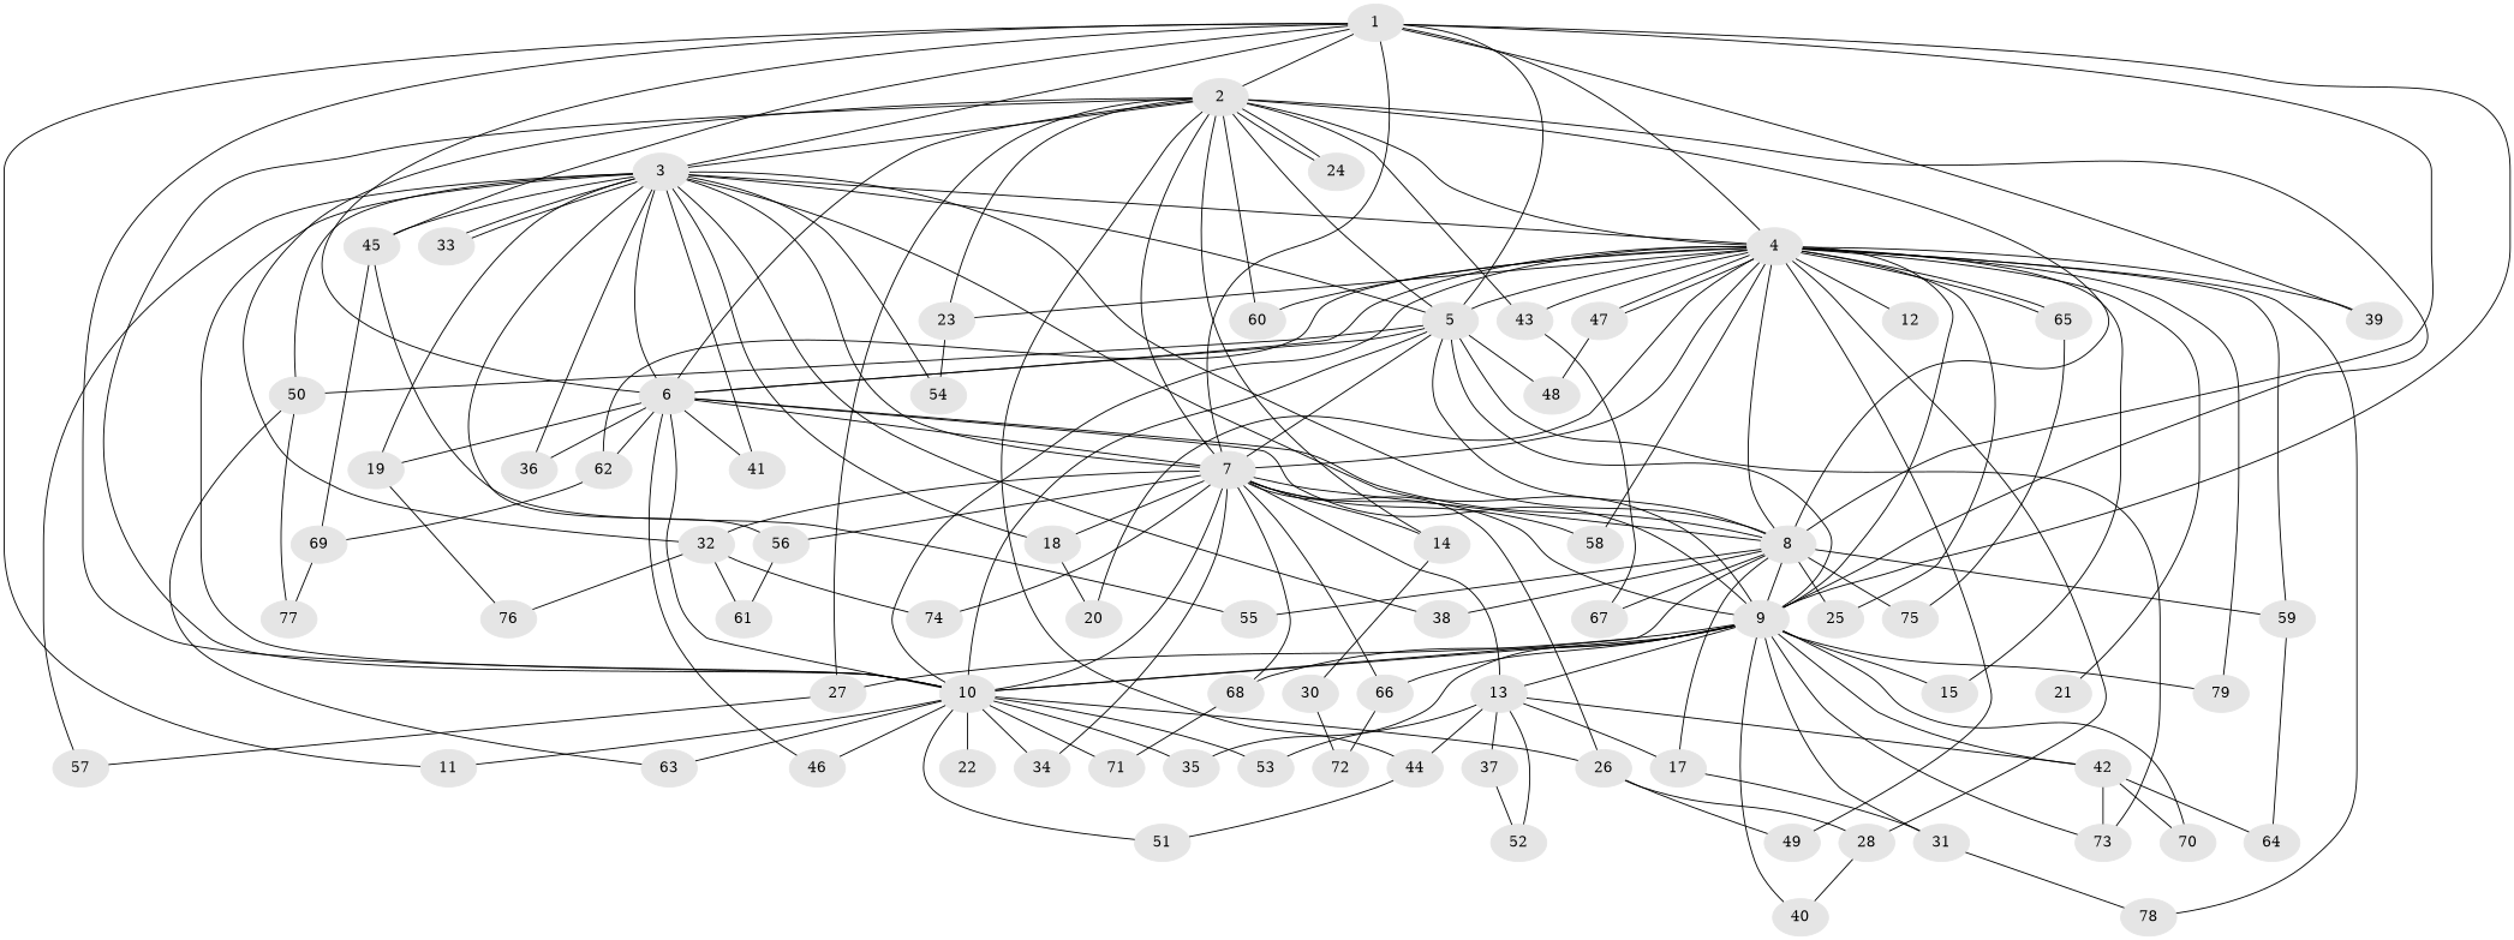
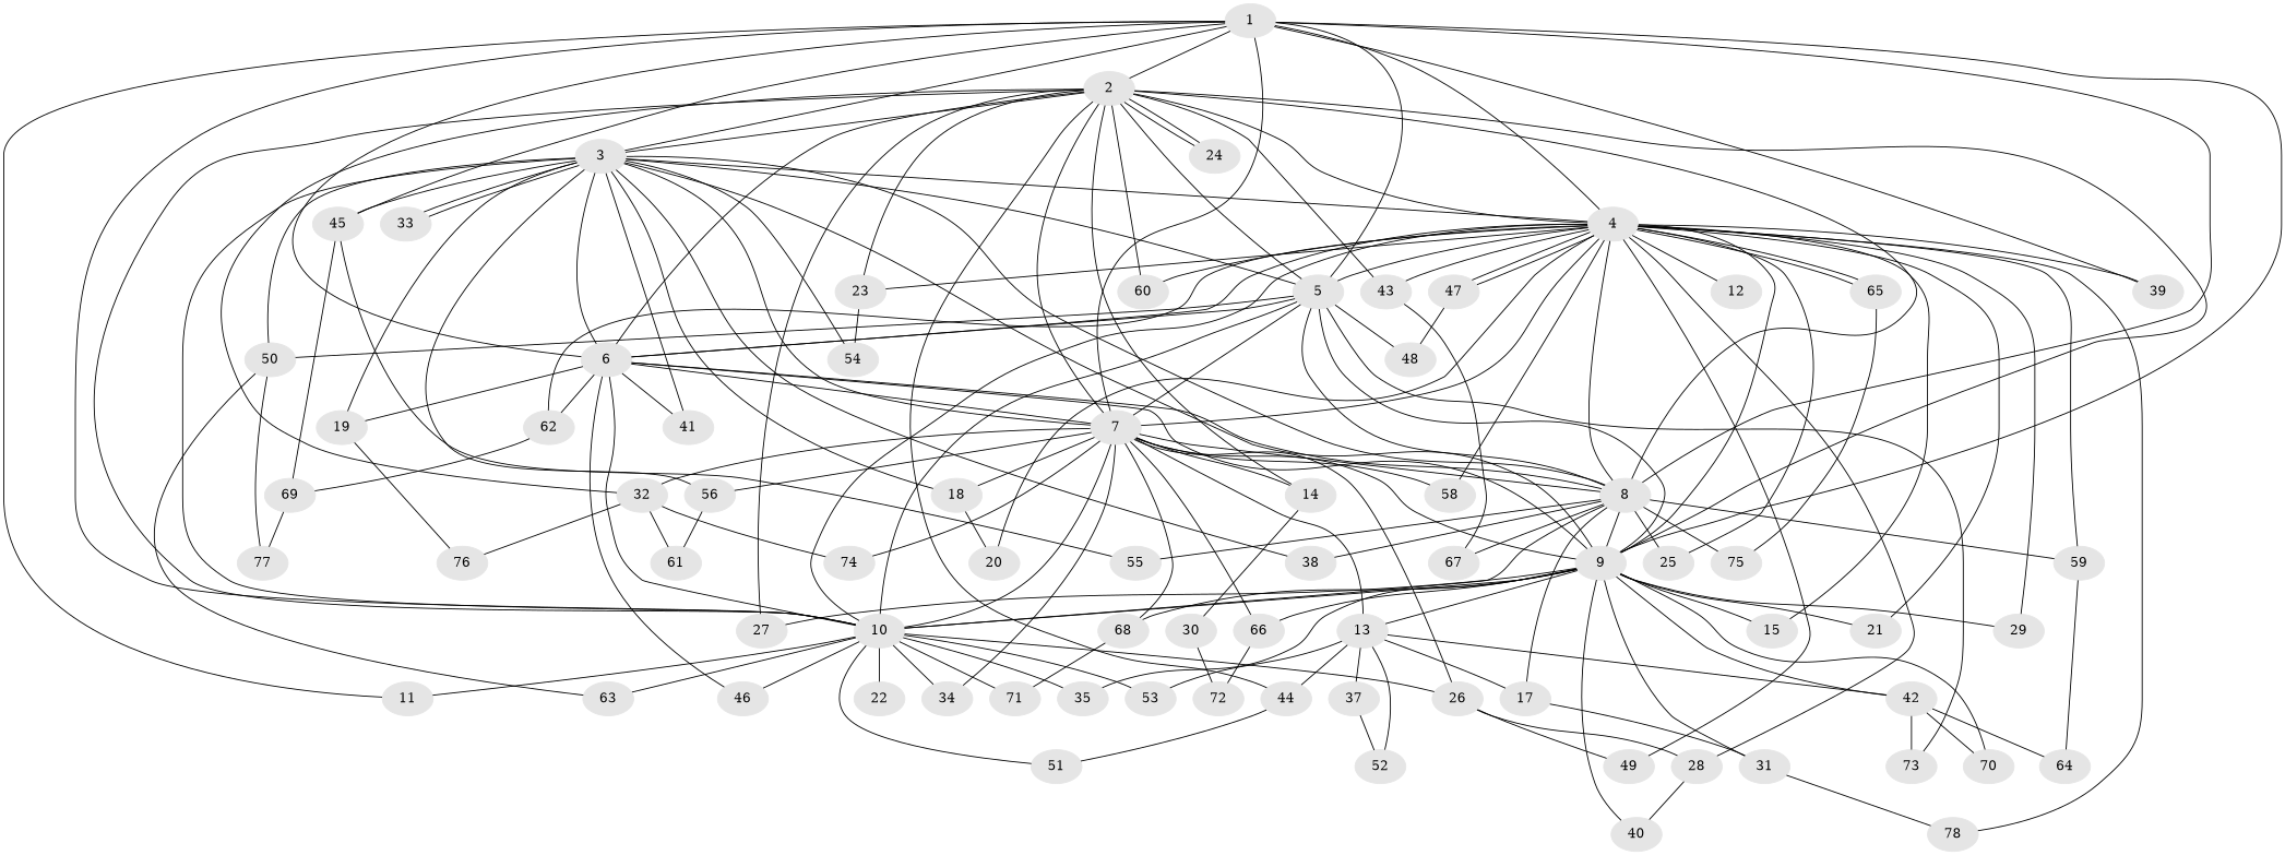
  graph {
    node [color=gray90 style=filled]
    1
    2
    3
    4
    5
    6
    7
    8
    9
    10
    11
    39
    45
    14
    23
    24
    27
    32
    43
    44
    60
    18
    19
    33
-   36
    38
    41
    50
    54
    56
-   57
    12
    15
    20
    21
    25
    28
-   29 [label=79]
+   29
    47
    49
    58
    59
    62
    65
    78
    48
    73
    46
    13
    26
    34
    66
    68
    74
    17
    55
    67
    75
    31
    35
    40
    42
    70
    22
    51
    53
    63
    71
    69
    30
    76
    61
    77
    64
    72
    37
    52
    1 -- 2
    1 -- 3
    1 -- 4
    1 -- 5
    1 -- 6
    1 -- 7
    1 -- 8
    1 -- 9
    1 -- 10
    1 -- 11
    1 -- 39
    1 -- 45
    2 -- 3
    2 -- 4
    2 -- 5
    2 -- 6
    2 -- 7
    2 -- 8
    2 -- 9
    2 -- 10
    2 -- 14
    2 -- 23
    2 -- 24
    2 -- 24
    2 -- 27
    2 -- 32
    2 -- 43
    2 -- 44
    2 -- 60
    3 -- 4
    3 -- 5
    3 -- 6
    3 -- 7
    3 -- 8
    3 -- 9
    3 -- 10
    3 -- 45
    3 -- 18
    3 -- 19
    3 -- 33
    3 -- 33
-   3 -- 36
    3 -- 38
    3 -- 41
    3 -- 50
    3 -- 54
    3 -- 56
-   3 -- 57
    4 -- 5
    4 -- 6
    4 -- 7
    4 -- 8
    4 -- 9
    4 -- 10
    4 -- 39
    4 -- 23
    4 -- 43
    4 -- 60
    4 -- 12
    4 -- 15
    4 -- 20
    4 -- 21
    4 -- 25
    4 -- 28
    4 -- 29
    4 -- 47
    4 -- 47
    4 -- 49
    4 -- 58
    4 -- 59
    4 -- 62
    4 -- 65
    4 -- 65
    4 -- 78
    5 -- 6
    5 -- 7
    5 -- 8
    5 -- 9
    5 -- 10
    5 -- 50
    5 -- 48
    5 -- 73
    6 -- 7
    6 -- 8
    6 -- 9
    6 -- 10
    6 -- 19
-   6 -- 36
    6 -- 41
    6 -- 62
    6 -- 46
    7 -- 8
    7 -- 9
    7 -- 10
    7 -- 14
    7 -- 32
    7 -- 18
    7 -- 56
    7 -- 58
    7 -- 13
    7 -- 26
    7 -- 34
    7 -- 66
    7 -- 68
    7 -- 74
    8 -- 9
    8 -- 10
    8 -- 38
    8 -- 25
    8 -- 59
    8 -- 17
    8 -- 55
    8 -- 67
    8 -- 75
    9 -- 10
    9 -- 27
    9 -- 15
-   9 -- 73
+   9 -- 21
    9 -- 29
    9 -- 13
    9 -- 66
    9 -- 68
    9 -- 31
    9 -- 35
    9 -- 40
    9 -- 42
    9 -- 70
    10 -- 11
    10 -- 46
    10 -- 26
    10 -- 34
    10 -- 35
    10 -- 22
    10 -- 51
    10 -- 53
    10 -- 63
    10 -- 71
    45 -- 55
    45 -- 69
    14 -- 30
    23 -- 54
-   27 -- 57
    32 -- 74
    32 -- 76
    32 -- 61
    43 -- 67
    44 -- 51
    18 -- 20
    19 -- 76
    50 -- 63
    50 -- 77
    56 -- 61
    28 -- 40
    47 -- 48
    59 -- 64
    62 -- 69
    65 -- 75
    13 -- 44
    13 -- 17
    13 -- 42
    13 -- 53
    13 -- 37
    13 -- 52
    26 -- 28
    26 -- 49
    66 -- 72
    68 -- 71
    17 -- 31
    31 -- 78
    42 -- 73
    42 -- 70
    42 -- 64
    69 -- 77
    30 -- 72
    37 -- 52
  }
